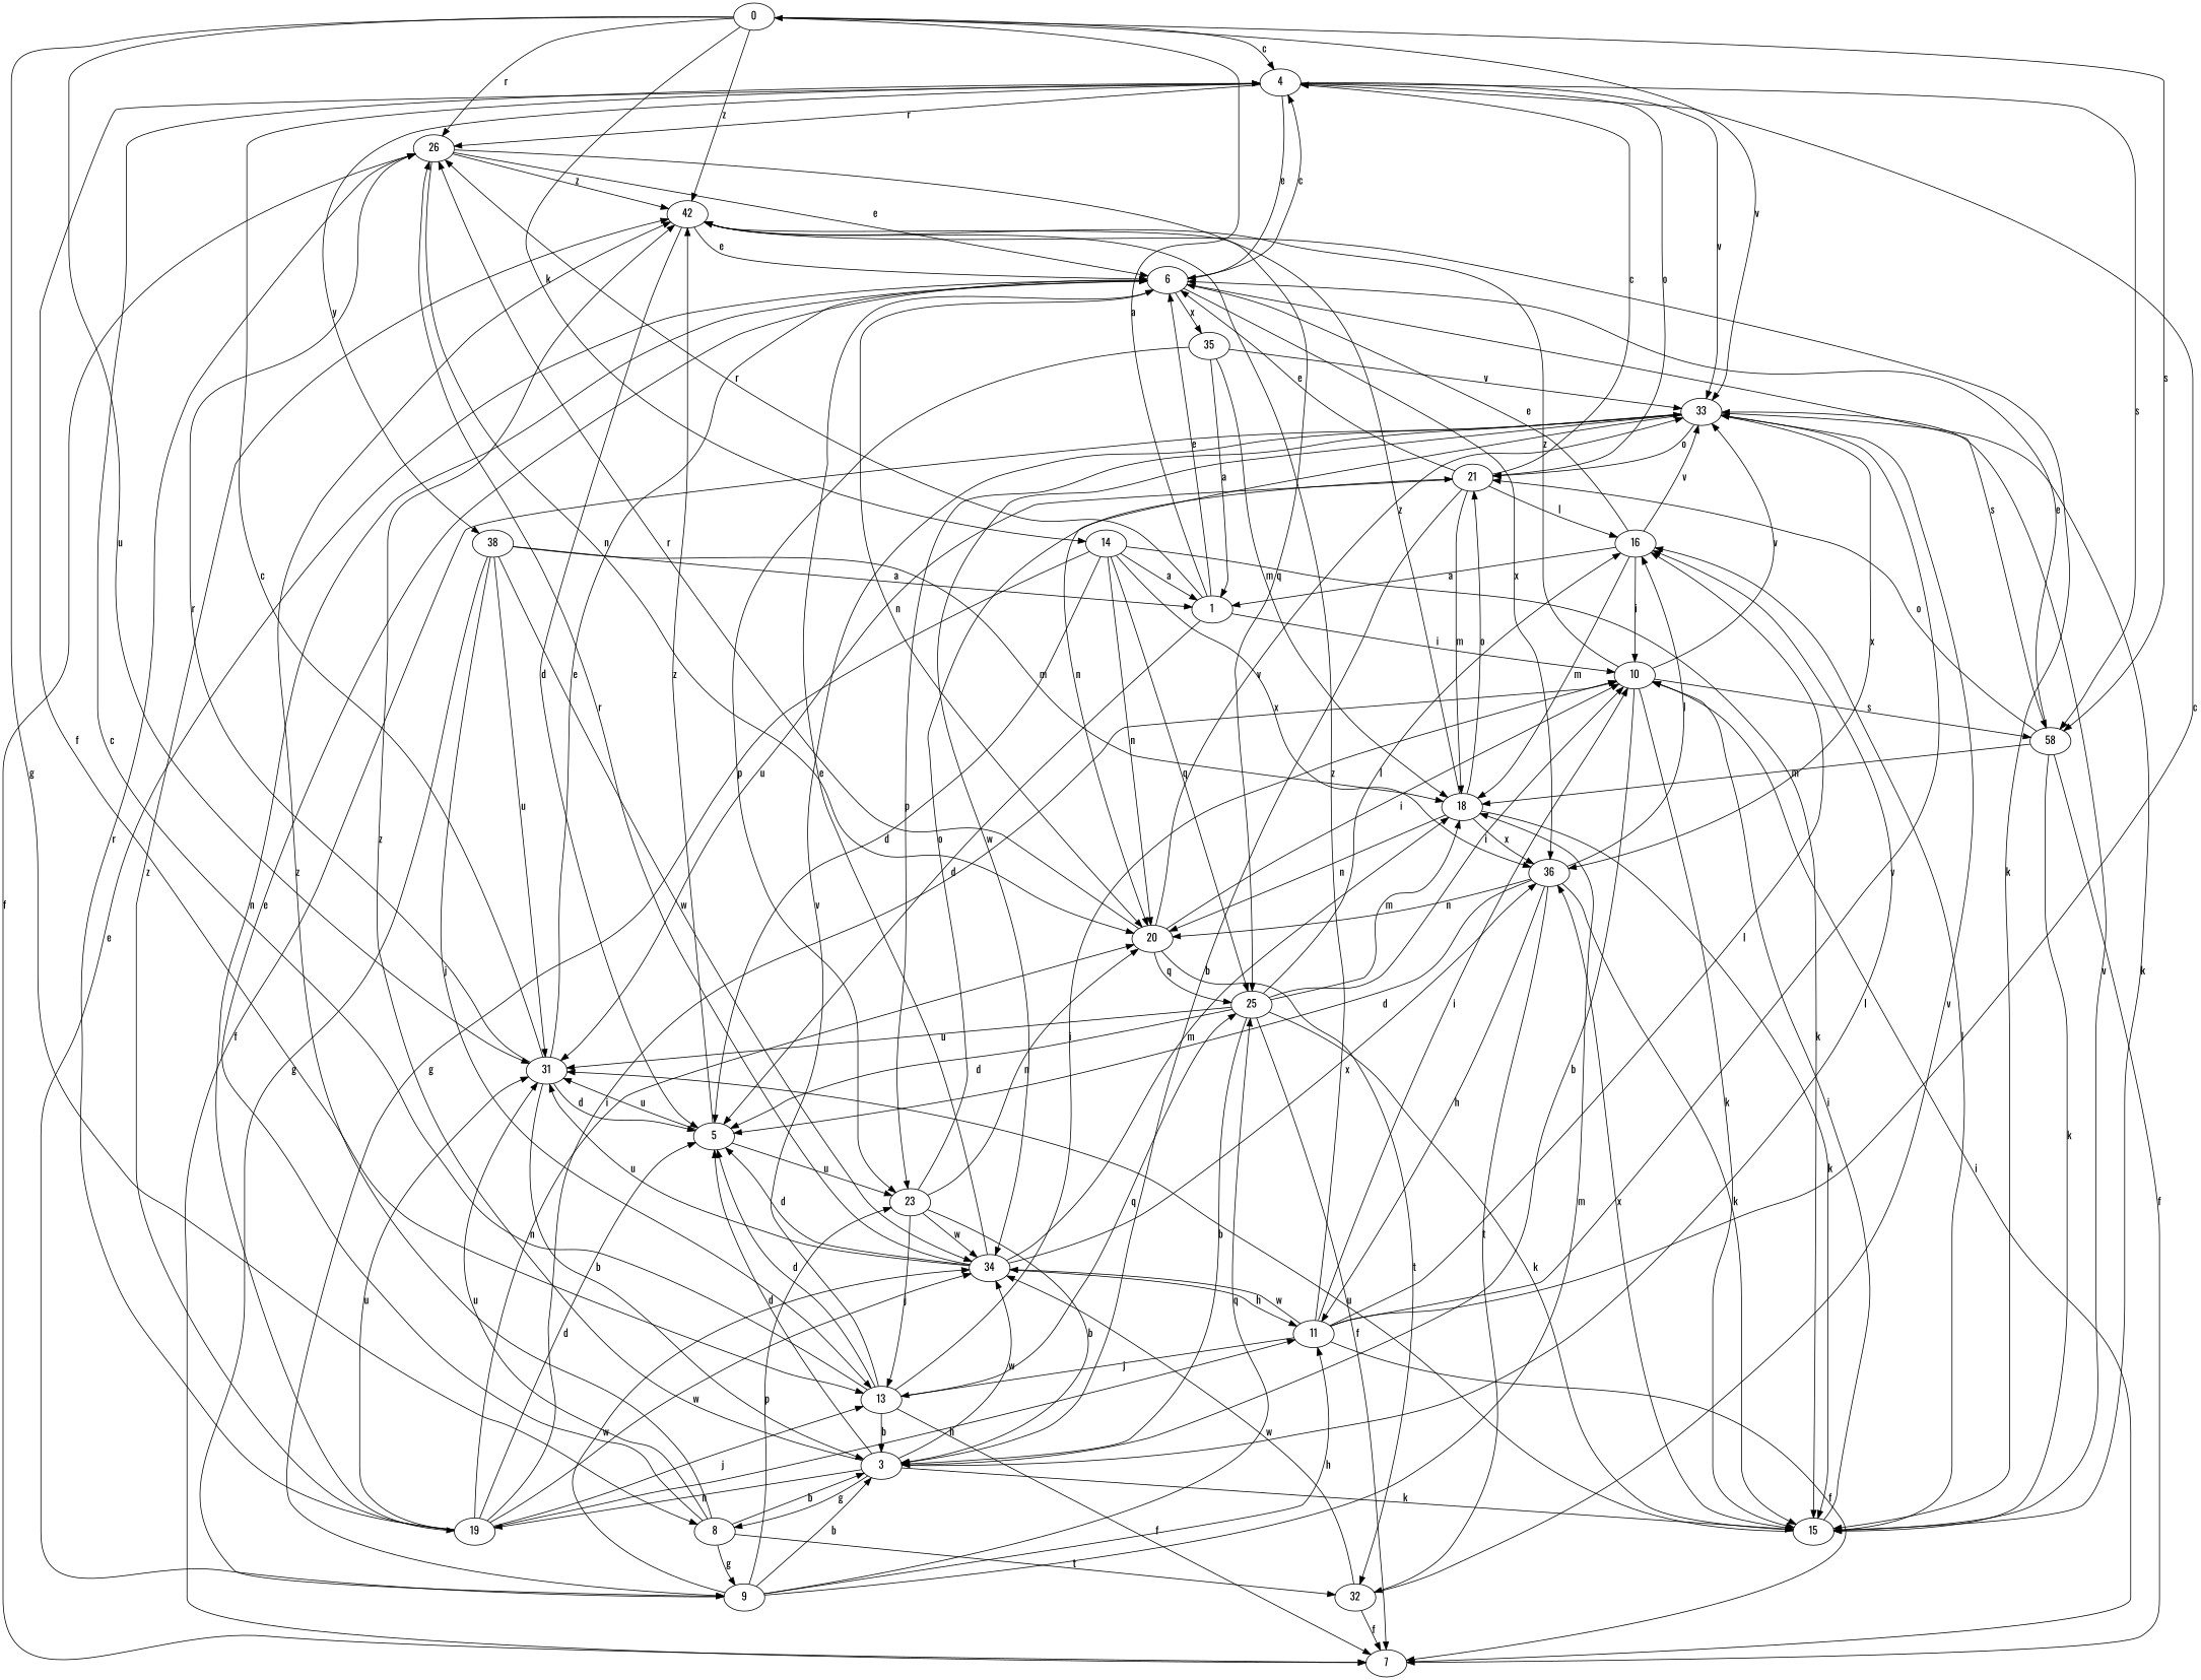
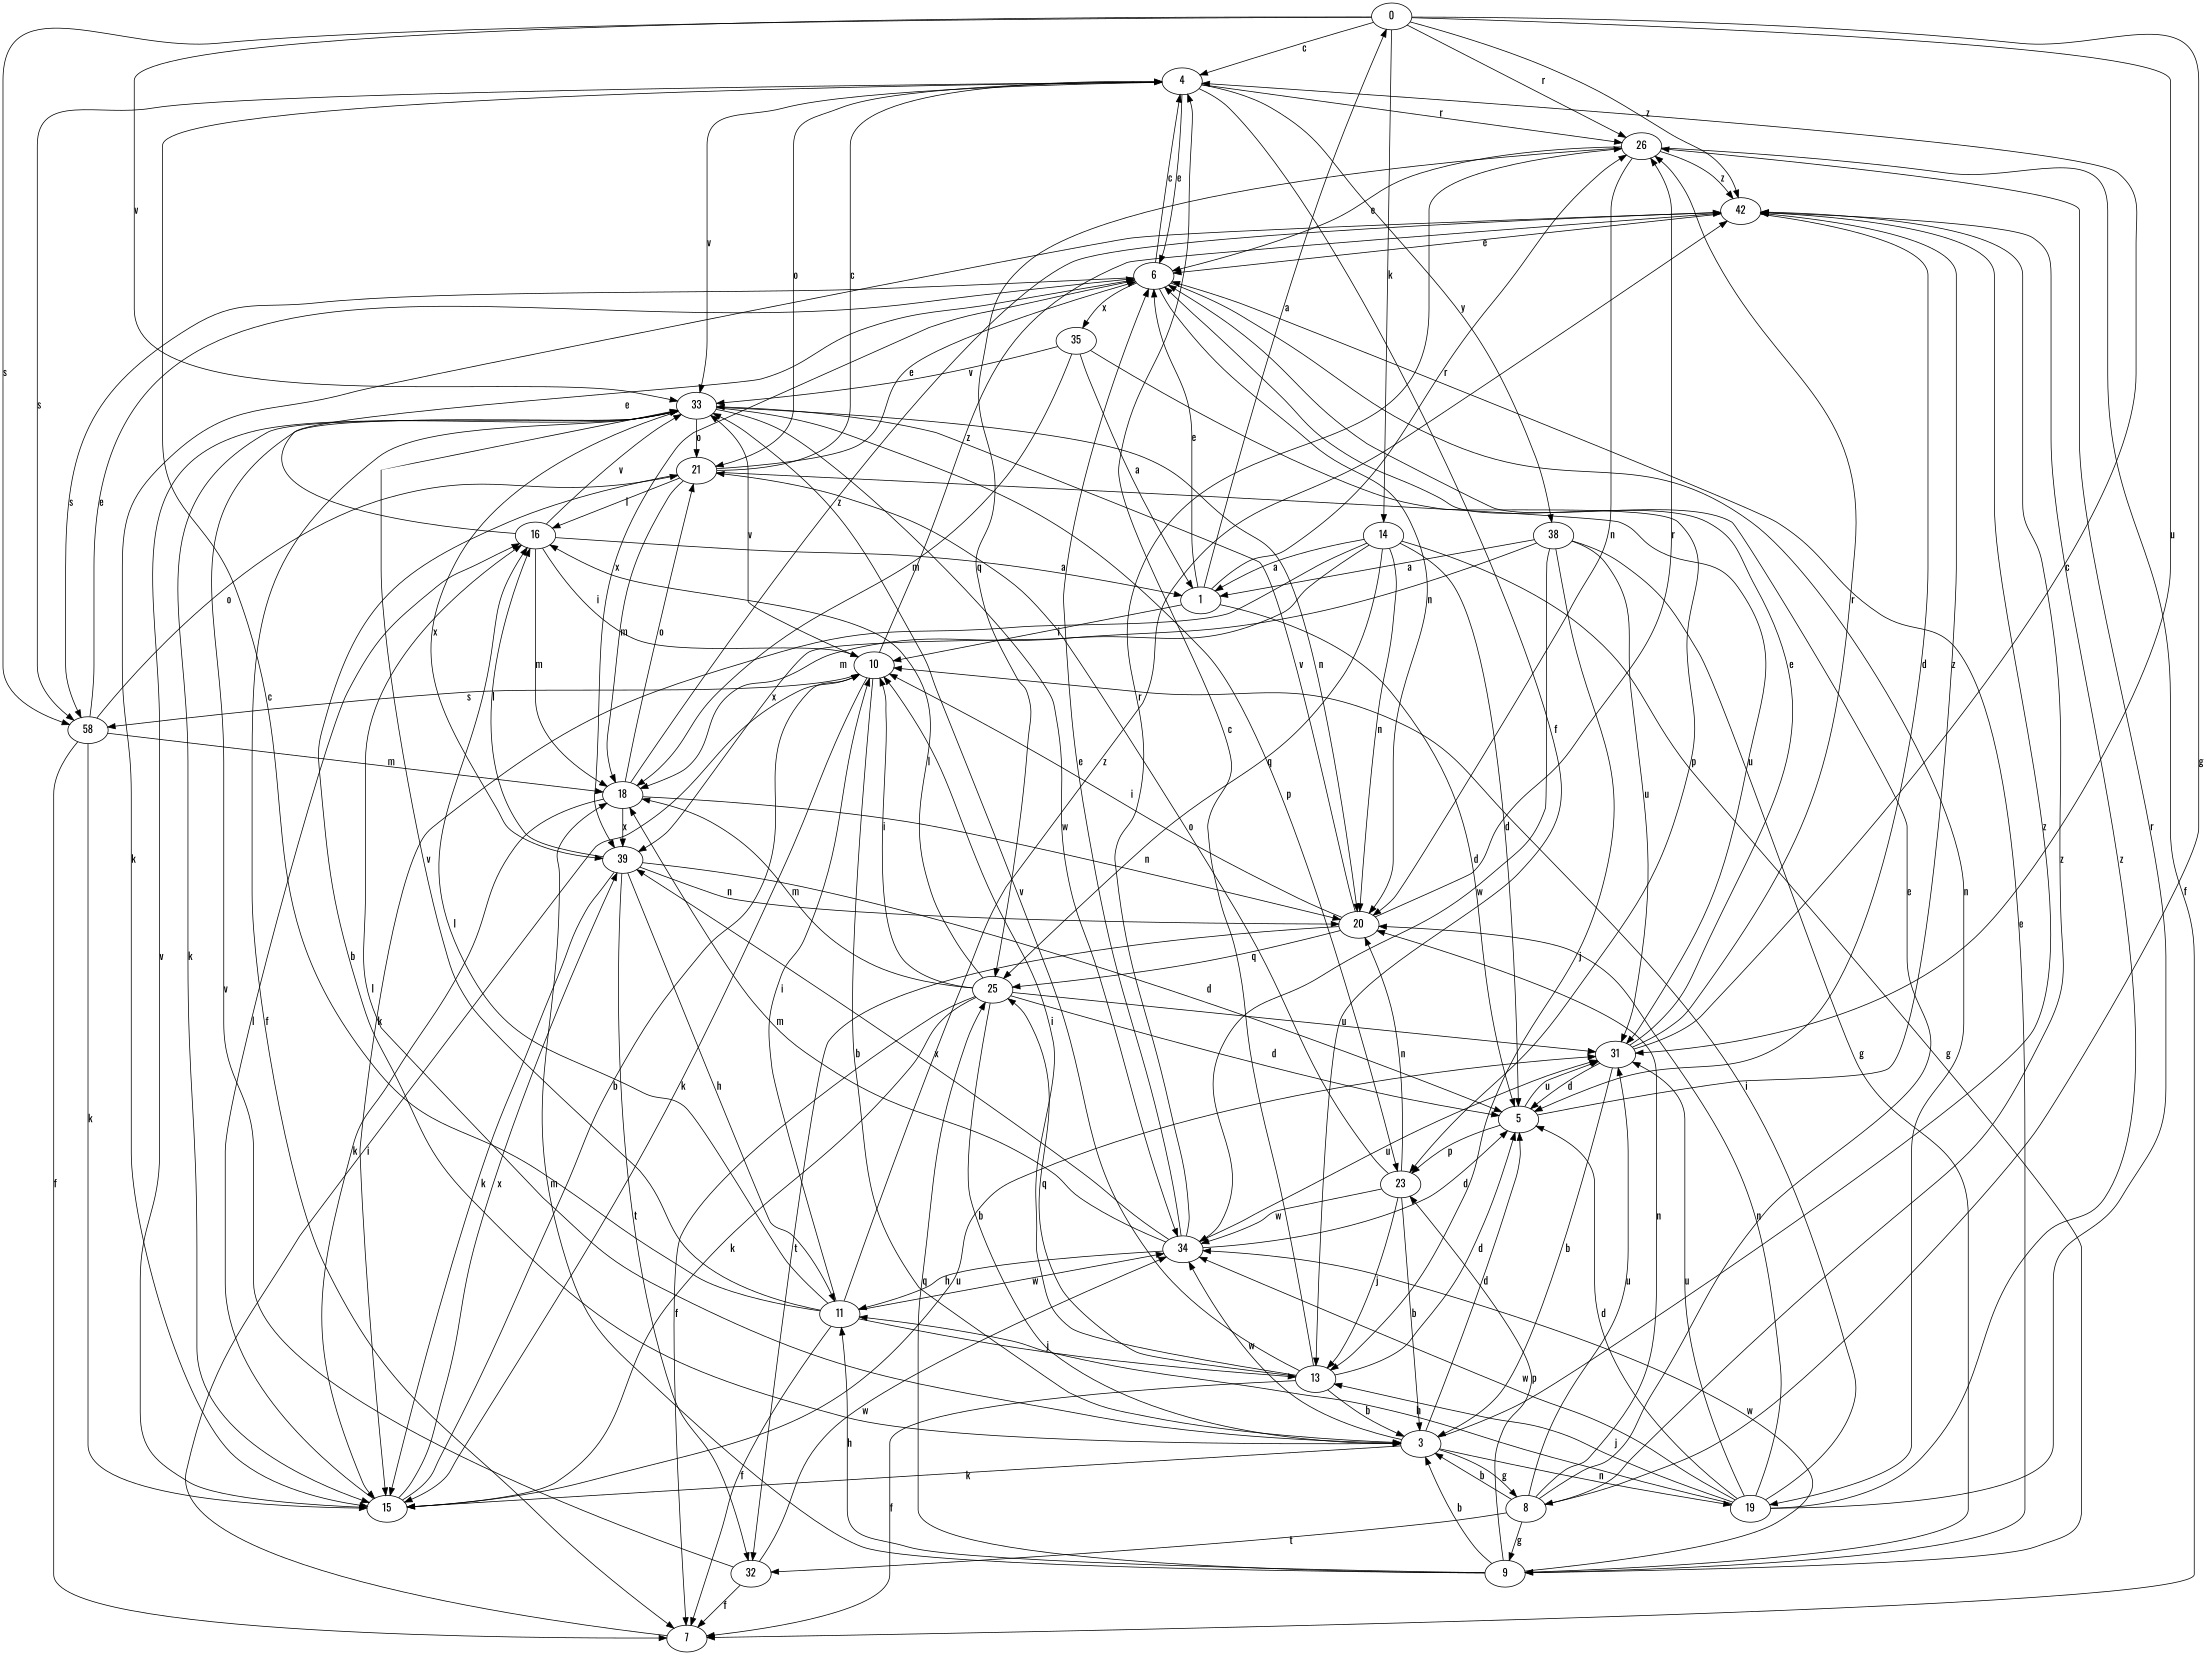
  strict digraph {
    fontname=Oswald
    node [fontname=Oswald]
    edge [fontname=Oswald]
    0
    4
    8
    14
    26
    n6 [label=58]
    31
    33
    42
    6
    21
    13
    38
    3
    20
    9
    n17 [label=32]
    1
    5
    15
-   36
+   36 [label=39]
    25
    7
    18
    34
    23
    n27 [label=10]
    19
    35
    16
    11
    0 -> 4 [label=c]
    0 -> 8 [label=g]
    0 -> 14 [label=k]
    0 -> 26 [label=r]
    0 -> n6 [label=s]
    0 -> 31 [label=u]
    0 -> 33 [label=v]
    0 -> 42 [label=z]
    4 -> 26 [label=r]
    4 -> n6 [label=s]
    4 -> 33 [label=v]
    4 -> 6 [label=e]
    4 -> 21 [label=o]
    4 -> 13 [label=f]
    4 -> 38 [label=y]
    8 -> 31 [label=u]
    8 -> 42 [label=z]
    8 -> 6 [label=e]
    8 -> 3 [label=b]
+   8 -> 20 [label=n]
    8 -> 9 [label=g]
    8 -> n17 [label=t]
    14 -> 20 [label=n]
    14 -> 9 [label=g]
    14 -> 1 [label=a]
    14 -> 5 [label=d]
    14 -> 15 [label=k]
    14 -> 36 [label=x]
    14 -> 25 [label=q]
    26 -> 42 [label=z]
    26 -> 6 [label=e]
    26 -> 20 [label=n]
    26 -> 25 [label=q]
    26 -> 7 [label=f]
    n6 -> 6 [label=e]
    n6 -> 21 [label=o]
    n6 -> 15 [label=k]
    n6 -> 7 [label=f]
    n6 -> 18 [label=m]
    31 -> 4 [label=c]
    31 -> 26 [label=r]
    31 -> 6 [label=e]
    31 -> 3 [label=b]
    31 -> 5 [label=d]
    33 -> 21 [label=o]
    33 -> 20 [label=n]
    33 -> 15 [label=k]
    33 -> 36 [label=x]
    33 -> 7 [label=f]
    33 -> 34 [label=w]
    33 -> 23 [label=p]
    42 -> 6 [label=e]
    42 -> 5 [label=d]
    42 -> 15 [label=k]
    6 -> 4 [label=c]
    6 -> n6 [label=s]
    6 -> 20 [label=n]
    6 -> 36 [label=x]
    6 -> 19 [label=n]
    6 -> 35 [label=x]
    21 -> 4 [label=c]
    21 -> 31 [label=u]
    21 -> 6 [label=e]
    21 -> 3 [label=b]
    21 -> 18 [label=m]
    21 -> 16 [label=l]
    13 -> 4 [label=c]
    13 -> 33 [label=v]
    13 -> 3 [label=b]
    13 -> 5 [label=d]
    13 -> 25 [label=q]
    13 -> 7 [label=f]
    13 -> n27 [label=i]
    38 -> 31 [label=u]
    38 -> 13 [label=j]
    38 -> 9 [label=g]
    38 -> 1 [label=a]
    38 -> 18 [label=m]
    38 -> 34 [label=w]
    3 -> 8 [label=g]
    3 -> 42 [label=z]
    3 -> 5 [label=d]
    3 -> 15 [label=k]
    3 -> 34 [label=w]
    3 -> 19 [label=n]
    3 -> 16 [label=l]
    20 -> 26 [label=r]
    20 -> 33 [label=v]
    20 -> n17 [label=t]
    20 -> 25 [label=q]
    20 -> n27 [label=i]
    9 -> 6 [label=e]
    9 -> 3 [label=b]
    9 -> 25 [label=q]
    9 -> 18 [label=m]
    9 -> 34 [label=w]
    9 -> 23 [label=p]
    9 -> 11 [label=h]
    n17 -> 33 [label=v]
    n17 -> 7 [label=f]
    n17 -> 34 [label=w]
    1 -> 0 [label=a]
    1 -> 26 [label=r]
    1 -> 6 [label=e]
    1 -> 5 [label=d]
    1 -> n27 [label=i]
    5 -> 31 [label=u]
    5 -> 42 [label=z]
-   5 -> 23 [label=u]
+   5 -> 23 [label=p]
    15 -> 31 [label=u]
    15 -> 33 [label=v]
    15 -> 36 [label=x]
-   15 -> n27 [label=i]
+   15 -> n27 [label=b]
    15 -> 16 [label=l]
    36 -> 20 [label=n]
    36 -> n17 [label=t]
    36 -> 5 [label=d]
    36 -> 15 [label=k]
    36 -> 16 [label=l]
    36 -> 11 [label=h]
    25 -> 31 [label=u]
    25 -> 3 [label=b]
    25 -> 5 [label=d]
    25 -> 15 [label=k]
    25 -> 7 [label=f]
    25 -> 18 [label=m]
    25 -> n27 [label=i]
    25 -> 16 [label=l]
    7 -> n27 [label=i]
    18 -> 42 [label=z]
    18 -> 21 [label=o]
    18 -> 20 [label=n]
    18 -> 15 [label=k]
    18 -> 36 [label=x]
    34 -> 26 [label=r]
    34 -> 31 [label=u]
    34 -> 6 [label=e]
    34 -> 5 [label=d]
    34 -> 36 [label=x]
    34 -> 18 [label=m]
    34 -> 11 [label=h]
    23 -> 21 [label=o]
    23 -> 13 [label=j]
    23 -> 3 [label=b]
    23 -> 20 [label=n]
    23 -> 34 [label=w]
    n27 -> n6 [label=s]
    n27 -> 33 [label=v]
    n27 -> 42 [label=z]
    n27 -> 3 [label=b]
    n27 -> 15 [label=k]
    19 -> 26 [label=r]
    19 -> 31 [label=u]
    19 -> 42 [label=z]
    19 -> 13 [label=j]
    19 -> 20 [label=n]
    19 -> 5 [label=d]
    19 -> 34 [label=w]
    19 -> n27 [label=i]
    19 -> 11 [label=h]
    35 -> 33 [label=v]
    35 -> 1 [label=a]
    35 -> 18 [label=m]
    35 -> 23 [label=p]
    16 -> 33 [label=v]
    16 -> 6 [label=e]
    16 -> 1 [label=a]
    16 -> 18 [label=m]
    16 -> n27 [label=i]
    11 -> 4 [label=c]
    11 -> 33 [label=v]
    11 -> 42 [label=z]
    11 -> 13 [label=j]
    11 -> 7 [label=f]
    11 -> 34 [label=w]
    11 -> n27 [label=i]
    11 -> 16 [label=l]
  }
